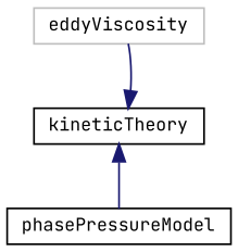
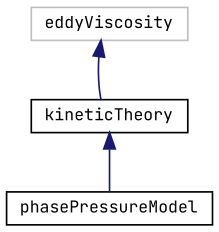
  digraph {
    fontname="JetBrains Mono"
    rankdir=TB
    node [color=black fontname="JetBrains Mono" fontsize=10 shape=record]
    edge [color=midnightblue dir=back fontname="JetBrains Mono" fontsize=10 labelfontname=Helvetica labelfontsize=10 style=solid]
    n1 [color=grey75 height=0.2 label=eddyViscosity width=0.4]
    n2 [height=0.2 label=kineticTheory width=0.4]
    n3 [height=0.2 label=phasePressureModel width=0.4]
-   n2 -> n1
+   n1 -> n2
    n2 -> n3
  }
